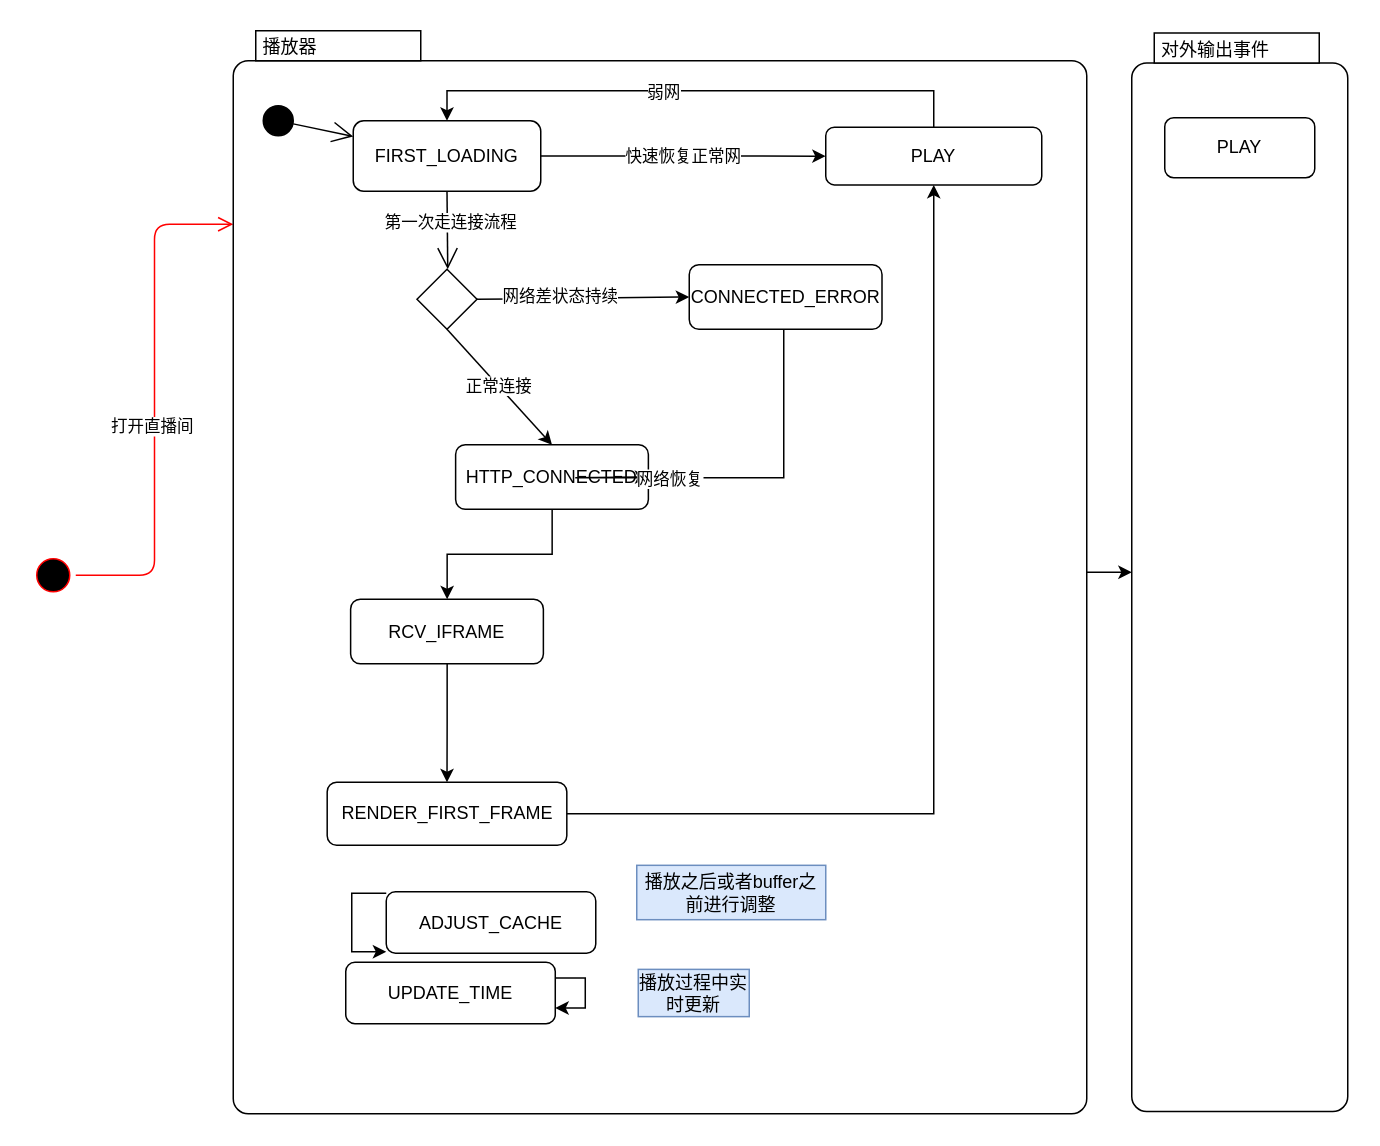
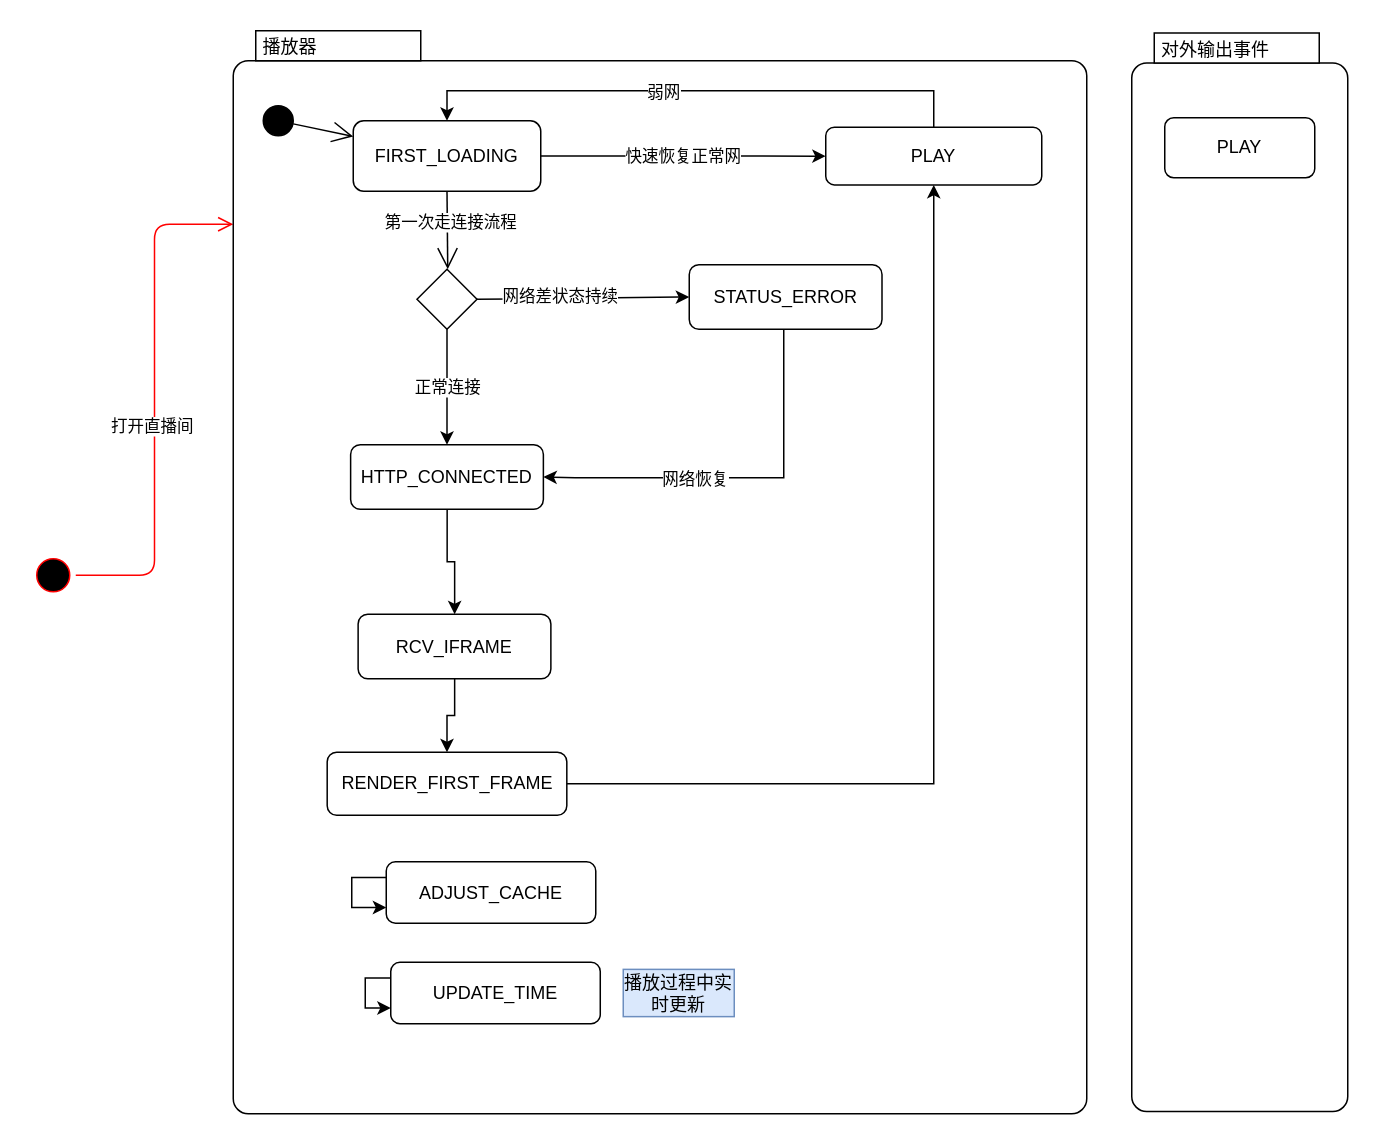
  <mxCell id="0" />
  <mxCell id="1" parent="0" />
  <mxCell id="2" value="" style="ellipse;html=1;shape=startState;fillColor=#000000;strokeColor=#ff0000;" vertex="1" parent="1"><mxGeometry x="20" y="368" width="30" height="30" as="geometry" /></mxCell>
  <mxCell id="3" value="" style="edgeStyle=orthogonalEdgeStyle;html=1;verticalAlign=bottom;endArrow=open;endSize=8;strokeColor=#ff0000;entryX=0;entryY=0;entryDx=0;entryDy=129;entryPerimeter=0;" edge="1" source="2" parent="1" target="6"><mxGeometry relative="1" as="geometry"><mxPoint x="266" y="394" as="targetPoint" /></mxGeometry></mxCell>
  <mxCell id="4" value="打开直播间" style="edgeLabel;html=1;align=center;verticalAlign=middle;resizable=0;points=[];" vertex="1" connectable="0" parent="3"><mxGeometry x="-0.101" y="2" relative="1" as="geometry"><mxPoint as="offset" /></mxGeometry></mxCell>
- <mxCell id="5" value="" style="edgeStyle=orthogonalEdgeStyle;rounded=0;orthogonalLoop=1;jettySize=auto;html=1;" edge="1" parent="1" source="6" target="35"><mxGeometry relative="1" as="geometry" /></mxCell>
  <mxCell id="6" value="播放器" style="shape=mxgraph.sysml.compState;align=left;verticalAlign=top;spacingTop=-3;spacingLeft=18;strokeWidth=1;recursiveResize=0;" vertex="1" parent="1"><mxGeometry x="155" y="20" width="569" height="722" as="geometry" /></mxCell>
  <mxCell id="7" value="" style="shape=ellipse;html=1;fillColor=#000000;verticalLabelPosition=bottom;labelBackgroundColor=#ffffff;verticalAlign=top;" vertex="1" parent="6"><mxGeometry x="20" y="50" width="20" height="20" as="geometry" /></mxCell>
  <mxCell id="8" value="快速恢复正常网" style="edgeStyle=orthogonalEdgeStyle;rounded=0;orthogonalLoop=1;jettySize=auto;html=1;exitX=1;exitY=0.5;exitDx=0;exitDy=0;" edge="1" parent="6" source="9" target="18"><mxGeometry relative="1" as="geometry" /></mxCell>
  <mxCell id="9" value="FIRST_LOADING" style="strokeColor=inherit;fillColor=inherit;gradientColor=inherit;shape=rect;html=1;rounded=1;whiteSpace=wrap;align=center;" vertex="1" parent="6"><mxGeometry x="80" y="60" width="125" height="47" as="geometry" /></mxCell>
  <mxCell id="10" value="" style="edgeStyle=orthogonalEdgeStyle;rounded=0;orthogonalLoop=1;jettySize=auto;html=1;" edge="1" parent="6" source="11" target="13"><mxGeometry relative="1" as="geometry" /></mxCell>
- <mxCell id="11" value="HTTP_CONNECTED" style="strokeColor=inherit;fillColor=inherit;gradientColor=inherit;shape=rect;html=1;rounded=1;whiteSpace=wrap;align=center;" vertex="1" parent="6"><mxGeometry x="148.25" y="276" width="128.5" height="43" as="geometry" /></mxCell>
+ <mxCell id="11" value="HTTP_CONNECTED" style="strokeColor=inherit;fillColor=inherit;gradientColor=inherit;shape=rect;html=1;rounded=1;whiteSpace=wrap;align=center;" vertex="1" parent="6"><mxGeometry x="78.25" y="276" width="128.5" height="43" as="geometry" /></mxCell>
  <mxCell id="12" value="" style="edgeStyle=orthogonalEdgeStyle;rounded=0;orthogonalLoop=1;jettySize=auto;html=1;" edge="1" parent="6" source="13" target="15"><mxGeometry relative="1" as="geometry" /></mxCell>
- <mxCell id="13" value="RCV_IFRAME" style="strokeColor=inherit;fillColor=inherit;gradientColor=inherit;shape=rect;html=1;rounded=1;whiteSpace=wrap;align=center;" vertex="1" parent="6"><mxGeometry x="78.25" y="379" width="128.5" height="43" as="geometry" /></mxCell>
+ <mxCell id="13" value="RCV_IFRAME" style="strokeColor=inherit;fillColor=inherit;gradientColor=inherit;shape=rect;html=1;rounded=1;whiteSpace=wrap;align=center;" vertex="1" parent="6"><mxGeometry x="83.25" y="389" width="128.5" height="43" as="geometry" /></mxCell>
  <mxCell id="14" value="" style="edgeStyle=orthogonalEdgeStyle;rounded=0;orthogonalLoop=1;jettySize=auto;html=1;" edge="1" parent="6" source="15" target="18"><mxGeometry relative="1" as="geometry" /></mxCell>
- <mxCell id="15" value="RENDER_FIRST_FRAME" style="strokeColor=inherit;fillColor=inherit;gradientColor=inherit;shape=rect;html=1;rounded=1;whiteSpace=wrap;align=center;" vertex="1" parent="6"><mxGeometry x="62.63" y="501" width="159.75" height="42" as="geometry" /></mxCell>
+ <mxCell id="15" value="RENDER_FIRST_FRAME" style="strokeColor=inherit;fillColor=inherit;gradientColor=inherit;shape=rect;html=1;rounded=1;whiteSpace=wrap;align=center;" vertex="1" parent="6"><mxGeometry x="62.63" y="481" width="159.75" height="42" as="geometry" /></mxCell>
  <mxCell id="16" value="" style="edgeStyle=orthogonalEdgeStyle;rounded=0;orthogonalLoop=1;jettySize=auto;html=1;entryX=0.5;entryY=0;entryDx=0;entryDy=0;" edge="1" parent="6" source="18" target="9"><mxGeometry relative="1" as="geometry"><Array as="points"><mxPoint x="467" y="40" /><mxPoint x="143" y="40" /></Array></mxGeometry></mxCell>
  <mxCell id="17" value="弱网" style="edgeLabel;html=1;align=center;verticalAlign=middle;resizable=0;points=[];" vertex="1" connectable="0" parent="16"><mxGeometry x="0.118" relative="1" as="geometry"><mxPoint x="1" as="offset" /></mxGeometry></mxCell>
  <mxCell id="18" value="PLAY" style="strokeColor=inherit;fillColor=inherit;gradientColor=inherit;shape=rect;html=1;rounded=1;whiteSpace=wrap;align=center;" vertex="1" parent="6"><mxGeometry x="395" y="64.25" width="144" height="38.5" as="geometry" /></mxCell>
  <mxCell id="19" value="" style="edgeStyle=orthogonalEdgeStyle;rounded=0;orthogonalLoop=1;jettySize=auto;html=1;" edge="1" parent="6" source="20" target="20"><mxGeometry relative="1" as="geometry"><Array as="points"><mxPoint x="79" y="575" /></Array></mxGeometry></mxCell>
- <mxCell id="20" value="ADJUST_CACHE" style="strokeColor=inherit;fillColor=inherit;gradientColor=inherit;shape=rect;html=1;rounded=1;whiteSpace=wrap;align=center;" vertex="1" parent="6"><mxGeometry x="102" y="574" width="139.68" height="41" as="geometry" /></mxCell>
+ <mxCell id="20" value="ADJUST_CACHE" style="strokeColor=inherit;fillColor=inherit;gradientColor=inherit;shape=rect;html=1;rounded=1;whiteSpace=wrap;align=center;" vertex="1" parent="6"><mxGeometry x="102" y="554" width="139.68" height="41" as="geometry" /></mxCell>
  <mxCell id="21" value="" style="edgeStyle=orthogonalEdgeStyle;rounded=0;orthogonalLoop=1;jettySize=auto;html=1;" edge="1" parent="6" source="22" target="22"><mxGeometry relative="1" as="geometry"><Array as="points"><mxPoint x="88" y="642" /></Array></mxGeometry></mxCell>
- <mxCell id="22" value="UPDATE_TIME" style="strokeColor=inherit;fillColor=inherit;gradientColor=inherit;shape=rect;html=1;rounded=1;whiteSpace=wrap;align=center;" vertex="1" parent="6"><mxGeometry x="75" y="621" width="139.68" height="41" as="geometry" /></mxCell>
+ <mxCell id="22" value="UPDATE_TIME" style="strokeColor=inherit;fillColor=inherit;gradientColor=inherit;shape=rect;html=1;rounded=1;whiteSpace=wrap;align=center;" vertex="1" parent="6"><mxGeometry x="105" y="621" width="139.68" height="41" as="geometry" /></mxCell>
  <mxCell id="23" value="" style="strokeColor=inherit;fillColor=inherit;gradientColor=inherit;edgeStyle=none;html=1;endArrow=open;endSize=12;" edge="1" parent="6" source="7" target="9"><mxGeometry relative="1" as="geometry" /></mxCell>
- <mxCell id="24" value="播放过程中实时更新" style="text;html=1;strokeColor=#6c8ebf;fillColor=#dae8fc;align=center;verticalAlign=middle;whiteSpace=wrap;rounded=0;" vertex="1" parent="6"><mxGeometry x="270" y="625.75" width="74" height="31.5" as="geometry" /></mxCell>
- <mxCell id="25" value="播放之后或者buffer之前进行调整" style="text;html=1;strokeColor=#6c8ebf;fillColor=#dae8fc;align=center;verticalAlign=middle;whiteSpace=wrap;rounded=0;" vertex="1" parent="6"><mxGeometry x="269" y="556.38" width="126" height="36.25" as="geometry" /></mxCell>
+ <mxCell id="24" value="播放过程中实时更新" style="text;html=1;strokeColor=#6c8ebf;fillColor=#dae8fc;align=center;verticalAlign=middle;whiteSpace=wrap;rounded=0;" vertex="1" parent="6"><mxGeometry x="260" y="625.75" width="74" height="31.5" as="geometry" /></mxCell>
  <mxCell id="26" style="edgeStyle=orthogonalEdgeStyle;rounded=0;orthogonalLoop=1;jettySize=auto;html=1;entryX=1;entryY=0.5;entryDx=0;entryDy=0;" edge="1" parent="6" source="28" target="11"><mxGeometry relative="1" as="geometry"><Array as="points"><mxPoint x="367" y="298" /><mxPoint x="228" y="298" /></Array></mxGeometry></mxCell>
  <mxCell id="27" value="网络恢复" style="edgeLabel;html=1;align=center;verticalAlign=middle;resizable=0;points=[];" vertex="1" connectable="0" parent="26"><mxGeometry x="0.228" y="4" relative="1" as="geometry"><mxPoint y="-4" as="offset" /></mxGeometry></mxCell>
- <mxCell id="28" value="CONNECTED_ERROR" style="strokeColor=inherit;fillColor=inherit;gradientColor=inherit;shape=rect;html=1;rounded=1;whiteSpace=wrap;align=center;" vertex="1" parent="6"><mxGeometry x="304" y="156" width="128.5" height="43" as="geometry" /></mxCell>
+ <mxCell id="28" value="STATUS_ERROR" style="strokeColor=inherit;fillColor=inherit;gradientColor=inherit;shape=rect;html=1;rounded=1;whiteSpace=wrap;align=center;" vertex="1" parent="6"><mxGeometry x="304" y="156" width="128.5" height="43" as="geometry" /></mxCell>
  <mxCell id="29" value="" style="shape=rhombus;html=1;labelPosition=right;align=left;verticalAlign=middle" vertex="1" parent="6"><mxGeometry x="122.5" y="159" width="40" height="40" as="geometry" /></mxCell>
  <mxCell id="30" value="" style="edgeStyle=elbowEdgeStyle;html=1;elbow=horizontal;align=right;verticalAlign=bottom;rounded=0;labelBackgroundColor=none;endArrow=open;endSize=12;exitX=0.5;exitY=1;exitDx=0;exitDy=0;" edge="1" target="29" parent="6" source="9"><mxGeometry relative="1" as="geometry"><mxPoint x="92" y="119" as="sourcePoint" /></mxGeometry></mxCell>
  <mxCell id="31" value="第一次走连接流程" style="edgeLabel;html=1;align=center;verticalAlign=middle;resizable=0;points=[];" vertex="1" connectable="0" parent="30"><mxGeometry x="-0.219" y="1" relative="1" as="geometry"><mxPoint as="offset" /></mxGeometry></mxCell>
  <mxCell id="32" value="" style="endArrow=classic;html=1;exitX=1;exitY=0.5;exitDx=0;exitDy=0;entryX=0;entryY=0.5;entryDx=0;entryDy=0;" edge="1" parent="6" source="29" target="28"><mxGeometry width="50" height="50" relative="1" as="geometry"><mxPoint x="348" y="307" as="sourcePoint" /><mxPoint x="398" y="257" as="targetPoint" /></mxGeometry></mxCell>
  <mxCell id="33" value="网络差状态持续" style="edgeLabel;html=1;align=center;verticalAlign=middle;resizable=0;points=[];" vertex="1" connectable="0" parent="32"><mxGeometry x="-0.229" y="2" relative="1" as="geometry"><mxPoint as="offset" /></mxGeometry></mxCell>
  <mxCell id="34" value="正常连接" style="endArrow=classic;html=1;exitX=0.5;exitY=1;exitDx=0;exitDy=0;entryX=0.5;entryY=0;entryDx=0;entryDy=0;" edge="1" parent="6" source="29" target="11"><mxGeometry width="50" height="50" relative="1" as="geometry"><mxPoint x="348" y="307" as="sourcePoint" /><mxPoint x="398" y="257" as="targetPoint" /></mxGeometry></mxCell>
  <mxCell id="35" value="对外输出事件" style="shape=mxgraph.sysml.compState;html=1;align=left;verticalAlign=top;spacingTop=-3;spacingLeft=18;" vertex="1" parent="1"><mxGeometry x="754" y="21.5" width="144" height="719" as="geometry" /></mxCell>
  <mxCell id="36" value="PLAY" style="shape=rect;rounded=1;html=1;whiteSpace=wrap;align=center;" vertex="1" parent="1"><mxGeometry x="776" y="78" width="100" height="40" as="geometry" /></mxCell>
